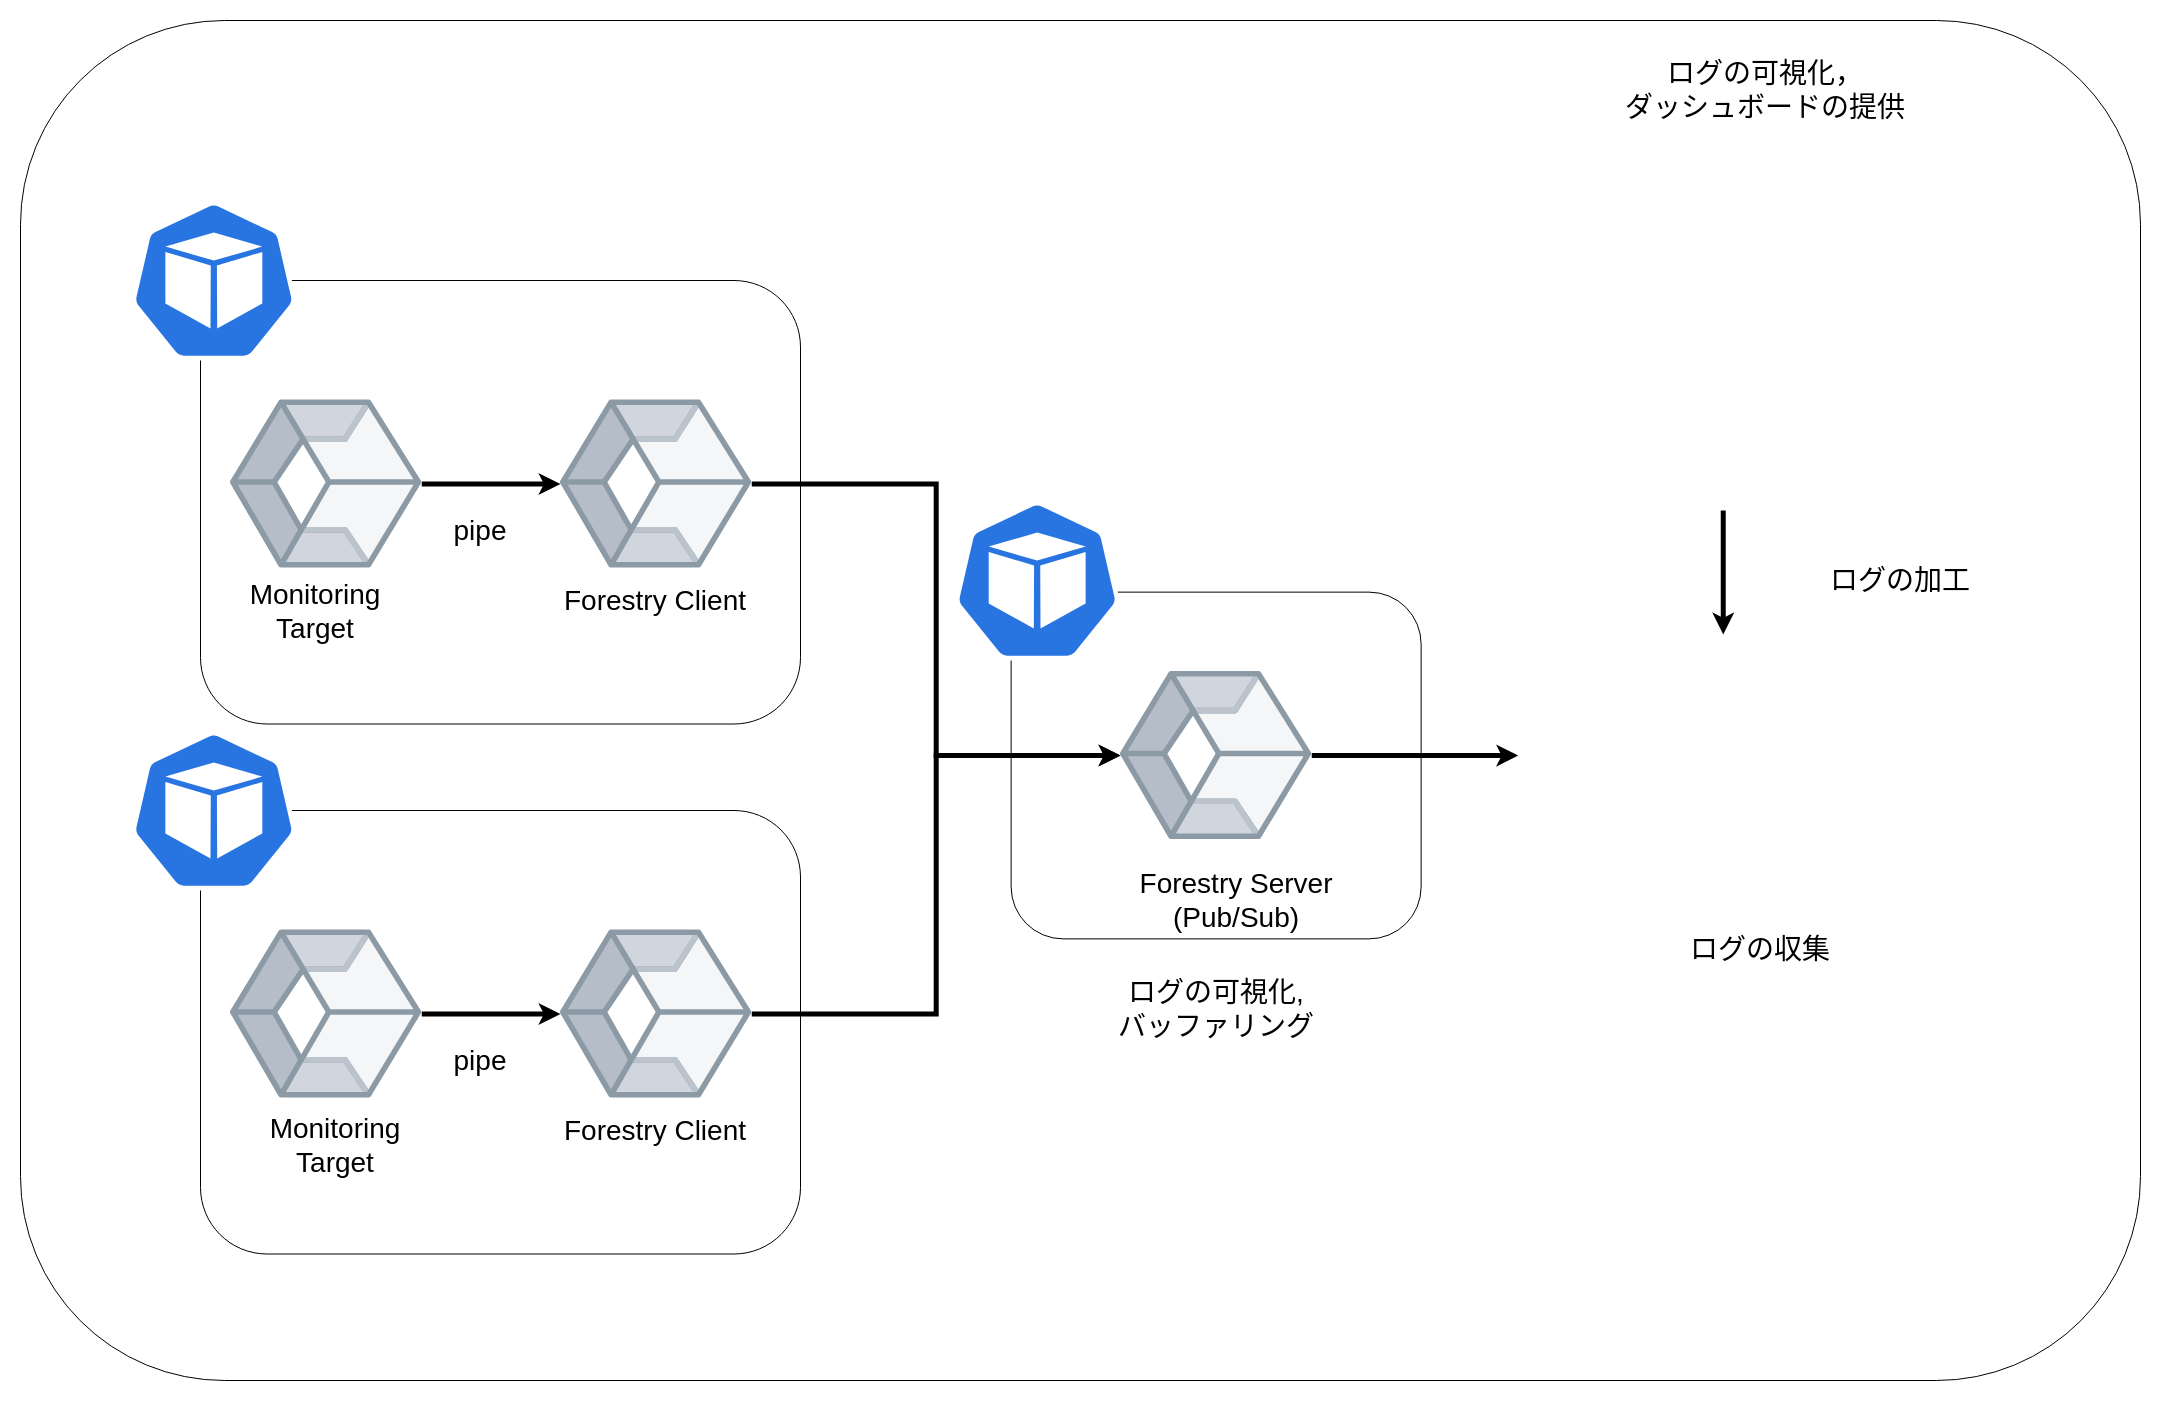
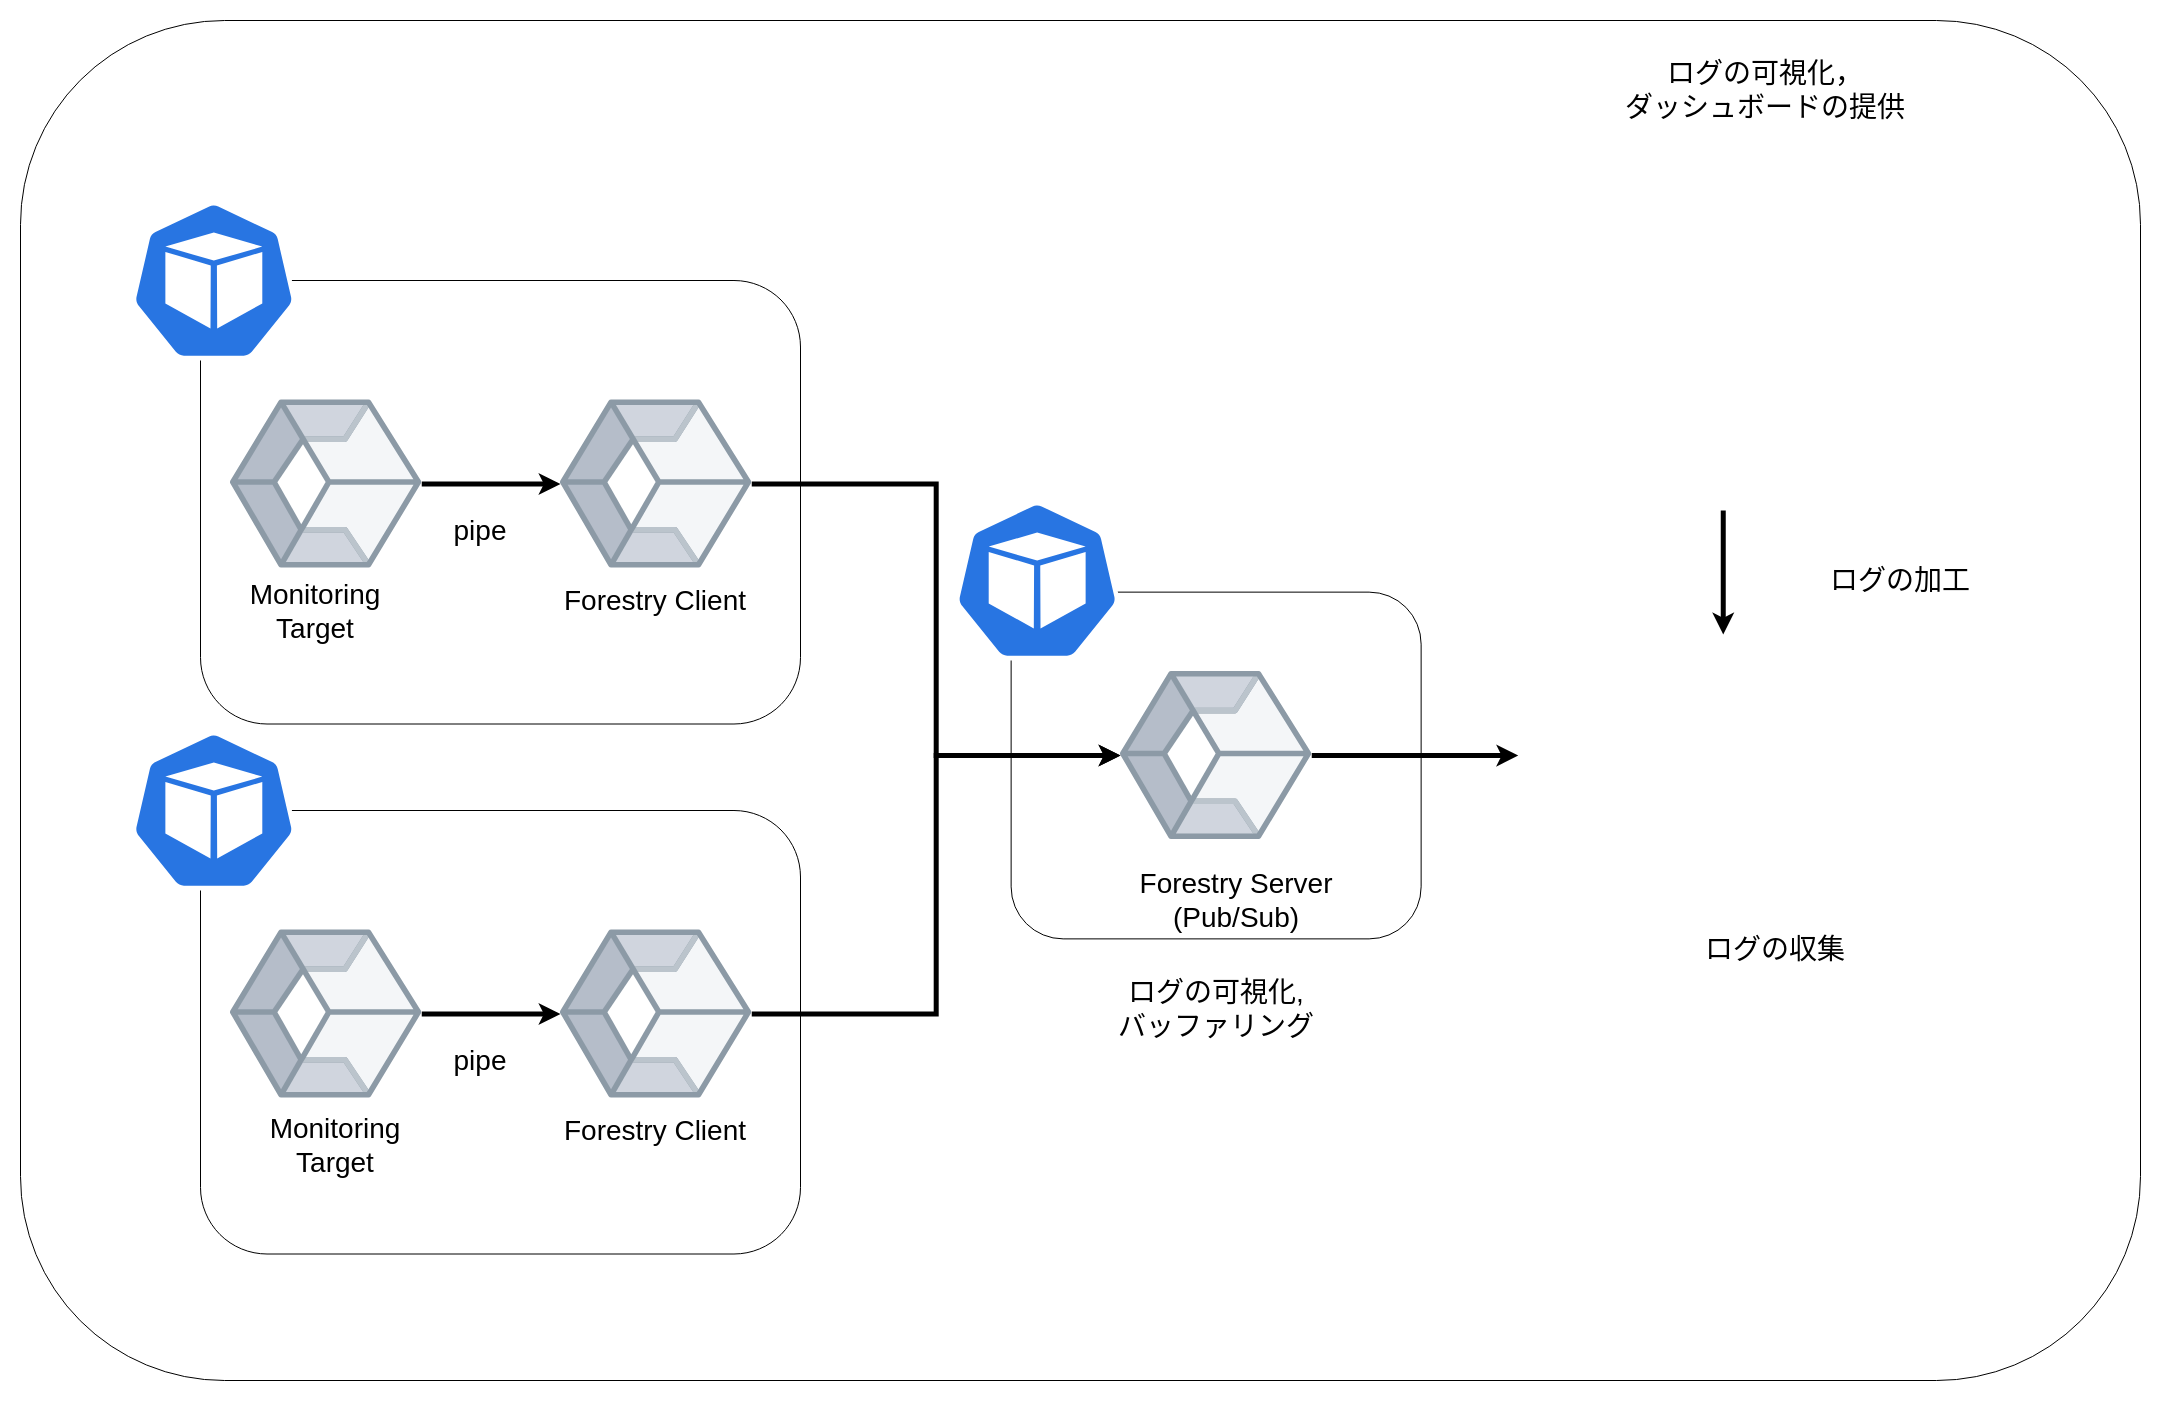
  <mxCell id="0" />
  <mxCell id="1" parent="0" />
  <mxCell id="2" value="" style="rounded=1;whiteSpace=wrap;html=1;" vertex="1" parent="1"><mxGeometry x="20" y="20" width="2120" height="1360" as="geometry" /></mxCell>
  <mxCell id="3" value="" style="rounded=1;whiteSpace=wrap;html=1;" parent="1" vertex="1"><mxGeometry x="1010.63" y="591.63" width="410" height="346.75" as="geometry" /></mxCell>
  <mxCell id="4" value="" style="rounded=1;whiteSpace=wrap;html=1;" parent="1" vertex="1"><mxGeometry x="200" y="810" width="600" height="443.5" as="geometry" /></mxCell>
  <mxCell id="5" value="" style="html=1;dashed=0;whitespace=wrap;fillColor=#2875E2;strokeColor=#ffffff;points=[[0.005,0.63,0],[0.1,0.2,0],[0.9,0.2,0],[0.5,0,0],[0.995,0.63,0],[0.72,0.99,0],[0.5,1,0],[0.28,0.99,0]];shape=mxgraph.kubernetes.icon;prIcon=pod" parent="1" vertex="1"><mxGeometry x="130" y="730" width="166.67" height="160" as="geometry" /></mxCell>
  <mxCell id="6" style="edgeStyle=orthogonalEdgeStyle;rounded=0;orthogonalLoop=1;jettySize=auto;html=1;exitX=1;exitY=0.5;exitDx=0;exitDy=0;entryX=0;entryY=0.5;entryDx=0;entryDy=0;strokeWidth=5;" parent="1" source="7" target="8" edge="1"><mxGeometry relative="1" as="geometry" /></mxCell>
  <mxCell id="7" value="" style="aspect=fixed;perimeter=ellipsePerimeter;html=1;align=center;fontSize=12;verticalAlign=top;fontColor=#364149;shadow=0;dashed=0;image;image=img/lib/cumulus/container.svg;" parent="1" vertex="1"><mxGeometry x="230" y="928.5" width="191.25" height="170" as="geometry" /></mxCell>
  <mxCell id="8" value="" style="aspect=fixed;perimeter=ellipsePerimeter;html=1;align=center;fontSize=12;verticalAlign=top;fontColor=#364149;shadow=0;dashed=0;image;image=img/lib/cumulus/container.svg;" parent="1" vertex="1"><mxGeometry x="560" y="928.5" width="191.25" height="170" as="geometry" /></mxCell>
  <mxCell id="9" value="&lt;span style=&quot;font-size: 28px&quot;&gt;Forestry Client&lt;/span&gt;" style="text;html=1;strokeColor=none;fillColor=none;align=center;verticalAlign=middle;whiteSpace=wrap;rounded=0;shadow=0;" parent="1" vertex="1"><mxGeometry x="560" y="1110" width="190" height="40" as="geometry" /></mxCell>
  <mxCell id="10" value="&lt;font style=&quot;font-size: 28px&quot;&gt;Monitoring Target&lt;/font&gt;" style="text;html=1;strokeColor=none;fillColor=none;align=center;verticalAlign=middle;whiteSpace=wrap;rounded=0;shadow=0;" parent="1" vertex="1"><mxGeometry x="240" y="1110" width="190" height="70" as="geometry" /></mxCell>
  <mxCell id="11" value="" style="aspect=fixed;perimeter=ellipsePerimeter;html=1;align=center;fontSize=12;verticalAlign=top;fontColor=#364149;shadow=0;dashed=0;image;image=img/lib/cumulus/container.svg;" parent="1" vertex="1"><mxGeometry x="1120" y="670" width="191.25" height="170" as="geometry" /></mxCell>
  <mxCell id="12" value="" style="rounded=1;whiteSpace=wrap;html=1;" parent="1" vertex="1"><mxGeometry x="200" y="280" width="600" height="443.5" as="geometry" /></mxCell>
  <mxCell id="13" value="" style="html=1;dashed=0;whitespace=wrap;fillColor=#2875E2;strokeColor=#ffffff;points=[[0.005,0.63,0],[0.1,0.2,0],[0.9,0.2,0],[0.5,0,0],[0.995,0.63,0],[0.72,0.99,0],[0.5,1,0],[0.28,0.99,0]];shape=mxgraph.kubernetes.icon;prIcon=pod" parent="1" vertex="1"><mxGeometry x="130" y="200" width="166.67" height="160" as="geometry" /></mxCell>
  <mxCell id="14" style="edgeStyle=orthogonalEdgeStyle;rounded=0;orthogonalLoop=1;jettySize=auto;html=1;exitX=1;exitY=0.5;exitDx=0;exitDy=0;entryX=0;entryY=0.5;entryDx=0;entryDy=0;strokeWidth=5;" parent="1" source="15" target="16" edge="1"><mxGeometry relative="1" as="geometry" /></mxCell>
  <mxCell id="15" value="" style="aspect=fixed;perimeter=ellipsePerimeter;html=1;align=center;fontSize=12;verticalAlign=top;fontColor=#364149;shadow=0;dashed=0;image;image=img/lib/cumulus/container.svg;" parent="1" vertex="1"><mxGeometry x="230" y="398.5" width="191.25" height="170" as="geometry" /></mxCell>
  <mxCell id="16" value="" style="aspect=fixed;perimeter=ellipsePerimeter;html=1;align=center;fontSize=12;verticalAlign=top;fontColor=#364149;shadow=0;dashed=0;image;image=img/lib/cumulus/container.svg;" parent="1" vertex="1"><mxGeometry x="560" y="398.5" width="191.25" height="170" as="geometry" /></mxCell>
  <mxCell id="17" value="&lt;span style=&quot;font-size: 28px&quot;&gt;Forestry Client&lt;/span&gt;" style="text;html=1;strokeColor=none;fillColor=none;align=center;verticalAlign=middle;whiteSpace=wrap;rounded=0;shadow=0;" parent="1" vertex="1"><mxGeometry x="560" y="580" width="190" height="40" as="geometry" /></mxCell>
  <mxCell id="18" style="edgeStyle=orthogonalEdgeStyle;rounded=0;orthogonalLoop=1;jettySize=auto;html=1;exitX=1;exitY=0.5;exitDx=0;exitDy=0;entryX=0;entryY=0.5;entryDx=0;entryDy=0;strokeWidth=5;" parent="1" source="16" target="11" edge="1"><mxGeometry relative="1" as="geometry"><mxPoint x="860" y="530" as="sourcePoint" /><mxPoint x="998.75" y="530" as="targetPoint" /></mxGeometry></mxCell>
  <mxCell id="19" style="edgeStyle=orthogonalEdgeStyle;rounded=0;orthogonalLoop=1;jettySize=auto;html=1;exitX=1;exitY=0.5;exitDx=0;exitDy=0;entryX=0;entryY=0.5;entryDx=0;entryDy=0;strokeWidth=5;" parent="1" source="8" target="11" edge="1"><mxGeometry relative="1" as="geometry"><mxPoint x="761.25" y="483.5" as="sourcePoint" /><mxPoint x="1100" y="685" as="targetPoint" /></mxGeometry></mxCell>
  <mxCell id="20" style="edgeStyle=orthogonalEdgeStyle;rounded=0;orthogonalLoop=1;jettySize=auto;html=1;exitX=1;exitY=0.5;exitDx=0;exitDy=0;strokeWidth=5;" parent="1" source="11" edge="1" target="31"><mxGeometry relative="1" as="geometry"><mxPoint x="1230" y="764.29" as="sourcePoint" /><mxPoint x="1560" y="755" as="targetPoint" /></mxGeometry></mxCell>
  <mxCell id="21" value="&lt;span style=&quot;font-size: 28px&quot;&gt;Forestry Server&lt;br&gt;(Pub/Sub)&lt;br&gt;&lt;/span&gt;" style="text;html=1;strokeColor=none;fillColor=none;align=center;verticalAlign=middle;whiteSpace=wrap;rounded=0;shadow=0;" parent="1" vertex="1"><mxGeometry x="1105.63" y="880" width="260" height="40" as="geometry" /></mxCell>
  <mxCell id="22" value="" style="html=1;dashed=0;whitespace=wrap;fillColor=#2875E2;strokeColor=#ffffff;points=[[0.005,0.63,0],[0.1,0.2,0],[0.9,0.2,0],[0.5,0,0],[0.995,0.63,0],[0.72,0.99,0],[0.5,1,0],[0.28,0.99,0]];shape=mxgraph.kubernetes.icon;prIcon=pod" parent="1" vertex="1"><mxGeometry x="953.33" y="500" width="166.67" height="160" as="geometry" /></mxCell>
- <mxCell id="23" value="&lt;span style=&quot;font-size: 28px&quot;&gt;ログの収集&lt;br&gt;&lt;/span&gt;" style="text;html=1;strokeColor=none;fillColor=none;align=center;verticalAlign=middle;whiteSpace=wrap;rounded=0;shadow=0;" parent="1" vertex="1"><mxGeometry x="1630" y="928.5" width="260" height="40" as="geometry" /></mxCell>
+ <mxCell id="23" value="&lt;span style=&quot;font-size: 28px&quot;&gt;ログの収集&lt;br&gt;&lt;/span&gt;" style="text;html=1;strokeColor=none;fillColor=none;align=center;verticalAlign=middle;whiteSpace=wrap;rounded=0;shadow=0;" parent="1" vertex="1"><mxGeometry x="1645" y="928.5" width="260" height="40" as="geometry" /></mxCell>
  <mxCell id="24" value="&lt;span style=&quot;font-size: 28px&quot;&gt;ログの可視化，&lt;br&gt;ダッシュボードの提供&lt;br&gt;&lt;/span&gt;" style="text;html=1;strokeColor=none;fillColor=none;align=center;verticalAlign=middle;whiteSpace=wrap;rounded=0;shadow=0;" parent="1" vertex="1"><mxGeometry x="1605" y="45" width="320" height="90" as="geometry" /></mxCell>
  <mxCell id="25" value="&lt;span style=&quot;font-size: 28px&quot;&gt;pipe&lt;/span&gt;" style="text;html=1;strokeColor=none;fillColor=none;align=center;verticalAlign=middle;whiteSpace=wrap;rounded=0;shadow=0;" parent="1" vertex="1"><mxGeometry x="410" y="1040" width="140" height="40" as="geometry" /></mxCell>
  <mxCell id="26" value="&lt;span style=&quot;font-size: 28px&quot;&gt;pipe&lt;/span&gt;" style="text;html=1;strokeColor=none;fillColor=none;align=center;verticalAlign=middle;whiteSpace=wrap;rounded=0;shadow=0;" parent="1" vertex="1"><mxGeometry x="410" y="510" width="140" height="40" as="geometry" /></mxCell>
  <mxCell id="27" value="&lt;span style=&quot;font-size: 28px&quot;&gt;ログの可視化,&lt;br&gt;バッファリング&lt;br&gt;&lt;/span&gt;" style="text;html=1;strokeColor=none;fillColor=none;align=center;verticalAlign=middle;whiteSpace=wrap;rounded=0;shadow=0;" parent="1" vertex="1"><mxGeometry x="1060.63" y="968.5" width="310" height="81.5" as="geometry" /></mxCell>
  <mxCell id="28" value="&lt;span style=&quot;font-size: 28px&quot;&gt;ログの加工&lt;br&gt;&lt;/span&gt;" style="text;html=1;strokeColor=none;fillColor=none;align=center;verticalAlign=middle;whiteSpace=wrap;rounded=0;shadow=0;" parent="1" vertex="1"><mxGeometry x="1770" y="560" width="260" height="40" as="geometry" /></mxCell>
  <mxCell id="29" style="edgeStyle=orthogonalEdgeStyle;rounded=0;orthogonalLoop=1;jettySize=auto;html=1;strokeWidth=5;exitX=0.5;exitY=1;exitDx=0;exitDy=0;entryX=0.5;entryY=0;entryDx=0;entryDy=0;" parent="1" edge="1" target="31" source="32"><mxGeometry relative="1" as="geometry"><mxPoint x="1745" y="515.69" as="sourcePoint" /><mxPoint x="1745" y="645.75" as="targetPoint" /></mxGeometry></mxCell>
  <mxCell id="30" value="&lt;font style=&quot;font-size: 28px&quot;&gt;Monitoring Target&lt;/font&gt;" style="text;html=1;strokeColor=none;fillColor=none;align=center;verticalAlign=middle;whiteSpace=wrap;rounded=0;shadow=0;" parent="1" vertex="1"><mxGeometry x="220" y="575.75" width="190" height="70" as="geometry" /></mxCell>
  <mxCell id="31" value="" style="shape=image;verticalLabelPosition=bottom;labelBackgroundColor=#ffffff;verticalAlign=top;aspect=fixed;imageAspect=0;image=https://raw.githubusercontent.com/grafana/loki/main/docs/sources/logo_and_name.png;" vertex="1" parent="1"><mxGeometry x="1517.75" y="633.97" width="410" height="242.06" as="geometry" /></mxCell>
  <mxCell id="32" value="" style="shape=image;verticalLabelPosition=bottom;labelBackgroundColor=#ffffff;verticalAlign=top;aspect=fixed;imageAspect=0;image=https://raw.githubusercontent.com/grafana/grafana/13768da4172e00a8f5a224dac1fa4447a135acb3/public/img/grafana_icon.svg;" vertex="1" parent="1"><mxGeometry x="1600" y="254.71" width="245.5" height="255.29" as="geometry" /></mxCell>
